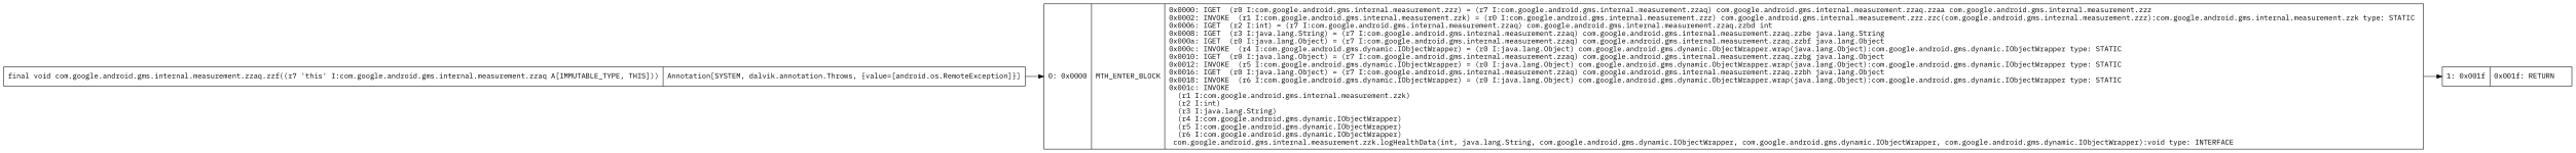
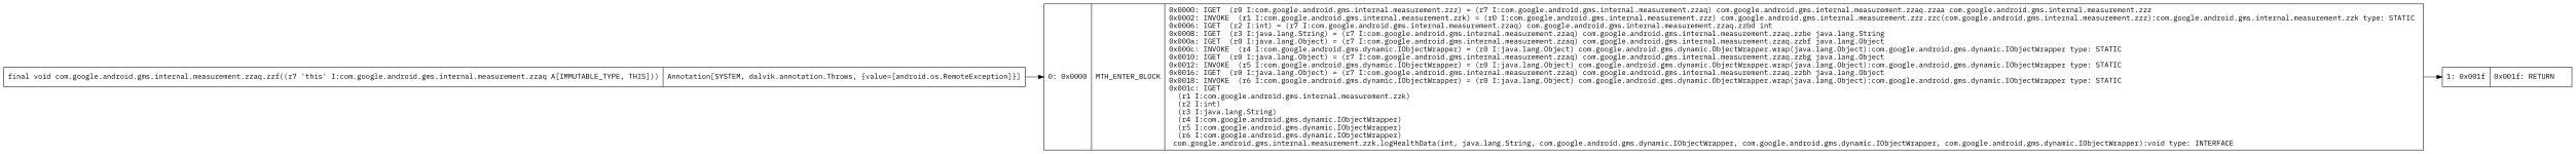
  digraph {
    rankdir=LR
    fontname="IBM Plex Mono"
    node [shape=record fontname="IBM Plex Mono"]
    edge [fontname="IBM Plex Mono"]
-   n1 [label="{0\:\ 0x0000|MTH_ENTER_BLOCK\l|0x0000: IGET  (r0 I:com.google.android.gms.internal.measurement.zzz) = (r7 I:com.google.android.gms.internal.measurement.zzaq) com.google.android.gms.internal.measurement.zzaq.zzaa com.google.android.gms.internal.measurement.zzz \l0x0002: INVOKE  (r1 I:com.google.android.gms.internal.measurement.zzk) = (r0 I:com.google.android.gms.internal.measurement.zzz) com.google.android.gms.internal.measurement.zzz.zzc(com.google.android.gms.internal.measurement.zzz):com.google.android.gms.internal.measurement.zzk type: STATIC \l0x0006: IGET  (r2 I:int) = (r7 I:com.google.android.gms.internal.measurement.zzaq) com.google.android.gms.internal.measurement.zzaq.zzbd int \l0x0008: IGET  (r3 I:java.lang.String) = (r7 I:com.google.android.gms.internal.measurement.zzaq) com.google.android.gms.internal.measurement.zzaq.zzbe java.lang.String \l0x000a: IGET  (r0 I:java.lang.Object) = (r7 I:com.google.android.gms.internal.measurement.zzaq) com.google.android.gms.internal.measurement.zzaq.zzbf java.lang.Object \l0x000c: INVOKE  (r4 I:com.google.android.gms.dynamic.IObjectWrapper) = (r0 I:java.lang.Object) com.google.android.gms.dynamic.ObjectWrapper.wrap(java.lang.Object):com.google.android.gms.dynamic.IObjectWrapper type: STATIC \l0x0010: IGET  (r0 I:java.lang.Object) = (r7 I:com.google.android.gms.internal.measurement.zzaq) com.google.android.gms.internal.measurement.zzaq.zzbg java.lang.Object \l0x0012: INVOKE  (r5 I:com.google.android.gms.dynamic.IObjectWrapper) = (r0 I:java.lang.Object) com.google.android.gms.dynamic.ObjectWrapper.wrap(java.lang.Object):com.google.android.gms.dynamic.IObjectWrapper type: STATIC \l0x0016: IGET  (r0 I:java.lang.Object) = (r7 I:com.google.android.gms.internal.measurement.zzaq) com.google.android.gms.internal.measurement.zzaq.zzbh java.lang.Object \l0x0018: INVOKE  (r6 I:com.google.android.gms.dynamic.IObjectWrapper) = (r0 I:java.lang.Object) com.google.android.gms.dynamic.ObjectWrapper.wrap(java.lang.Object):com.google.android.gms.dynamic.IObjectWrapper type: STATIC \l0x001c: INVOKE  \l  (r1 I:com.google.android.gms.internal.measurement.zzk)\l  (r2 I:int)\l  (r3 I:java.lang.String)\l  (r4 I:com.google.android.gms.dynamic.IObjectWrapper)\l  (r5 I:com.google.android.gms.dynamic.IObjectWrapper)\l  (r6 I:com.google.android.gms.dynamic.IObjectWrapper)\l com.google.android.gms.internal.measurement.zzk.logHealthData(int, java.lang.String, com.google.android.gms.dynamic.IObjectWrapper, com.google.android.gms.dynamic.IObjectWrapper, com.google.android.gms.dynamic.IObjectWrapper):void type: INTERFACE \l}"]
+   n1 [label="{0\:\ 0x0000|MTH_ENTER_BLOCK\l|0x0000: IGET  (r0 I:com.google.android.gms.internal.measurement.zzz) = (r7 I:com.google.android.gms.internal.measurement.zzaq) com.google.android.gms.internal.measurement.zzaq.zzaa com.google.android.gms.internal.measurement.zzz \l0x0002: INVOKE  (r1 I:com.google.android.gms.internal.measurement.zzk) = (r0 I:com.google.android.gms.internal.measurement.zzz) com.google.android.gms.internal.measurement.zzz.zzc(com.google.android.gms.internal.measurement.zzz):com.google.android.gms.internal.measurement.zzk type: STATIC \l0x0006: IGET  (r2 I:int) = (r7 I:com.google.android.gms.internal.measurement.zzaq) com.google.android.gms.internal.measurement.zzaq.zzbd int \l0x0008: IGET  (r3 I:java.lang.String) = (r7 I:com.google.android.gms.internal.measurement.zzaq) com.google.android.gms.internal.measurement.zzaq.zzbe java.lang.String \l0x000a: IGET  (r0 I:java.lang.Object) = (r7 I:com.google.android.gms.internal.measurement.zzaq) com.google.android.gms.internal.measurement.zzaq.zzbf java.lang.Object \l0x000c: INVOKE  (r4 I:com.google.android.gms.dynamic.IObjectWrapper) = (r0 I:java.lang.Object) com.google.android.gms.dynamic.ObjectWrapper.wrap(java.lang.Object):com.google.android.gms.dynamic.IObjectWrapper type: STATIC \l0x0010: IGET  (r0 I:java.lang.Object) = (r7 I:com.google.android.gms.internal.measurement.zzaq) com.google.android.gms.internal.measurement.zzaq.zzbg java.lang.Object \l0x0012: INVOKE  (r5 I:com.google.android.gms.dynamic.IObjectWrapper) = (r0 I:java.lang.Object) com.google.android.gms.dynamic.ObjectWrapper.wrap(java.lang.Object):com.google.android.gms.dynamic.IObjectWrapper type: STATIC \l0x0016: IGET  (r0 I:java.lang.Object) = (r7 I:com.google.android.gms.internal.measurement.zzaq) com.google.android.gms.internal.measurement.zzaq.zzbh java.lang.Object \l0x0018: INVOKE  (r6 I:com.google.android.gms.dynamic.IObjectWrapper) = (r0 I:java.lang.Object) com.google.android.gms.dynamic.ObjectWrapper.wrap(java.lang.Object):com.google.android.gms.dynamic.IObjectWrapper type: STATIC \l0x001c: IGET  \l  (r1 I:com.google.android.gms.internal.measurement.zzk)\l  (r2 I:int)\l  (r3 I:java.lang.String)\l  (r4 I:com.google.android.gms.dynamic.IObjectWrapper)\l  (r5 I:com.google.android.gms.dynamic.IObjectWrapper)\l  (r6 I:com.google.android.gms.dynamic.IObjectWrapper)\l com.google.android.gms.internal.measurement.zzk.logHealthData(int, java.lang.String, com.google.android.gms.dynamic.IObjectWrapper, com.google.android.gms.dynamic.IObjectWrapper, com.google.android.gms.dynamic.IObjectWrapper):void type: INTERFACE \l}"]
    n2 [label="{1\:\ 0x001f|0x001f: RETURN   \l}"]
    n3 [label="{final void com.google.android.gms.internal.measurement.zzaq.zzf((r7 'this' I:com.google.android.gms.internal.measurement.zzaq A[IMMUTABLE_TYPE, THIS]))  | Annotation[SYSTEM, dalvik.annotation.Throws, \{value=[android.os.RemoteException]\}]\l}"]
    n1 -> n2
    n3 -> n1
  }
